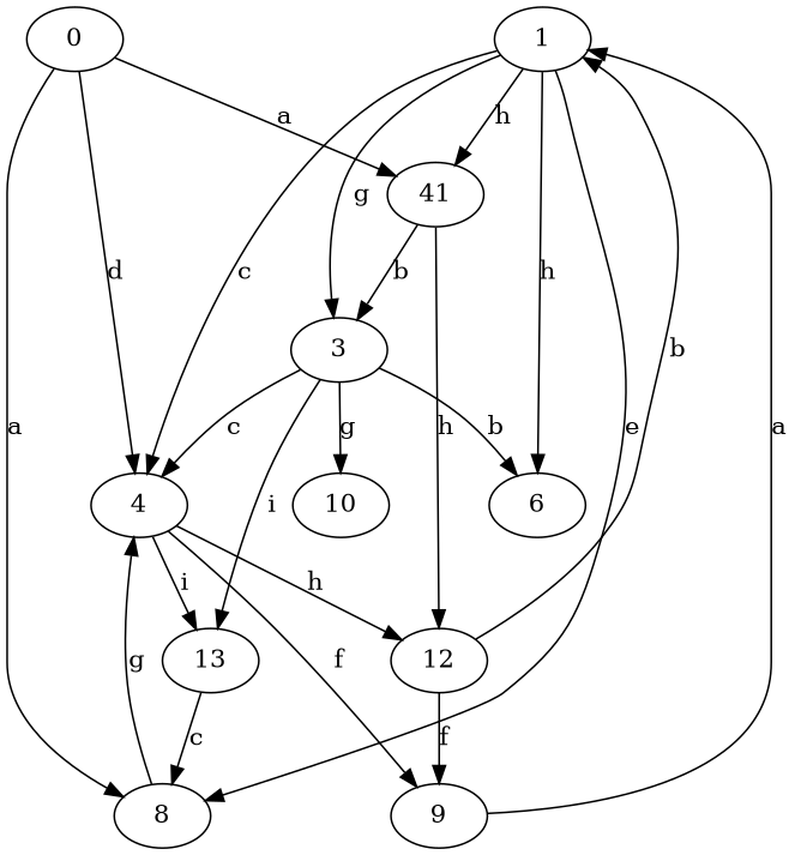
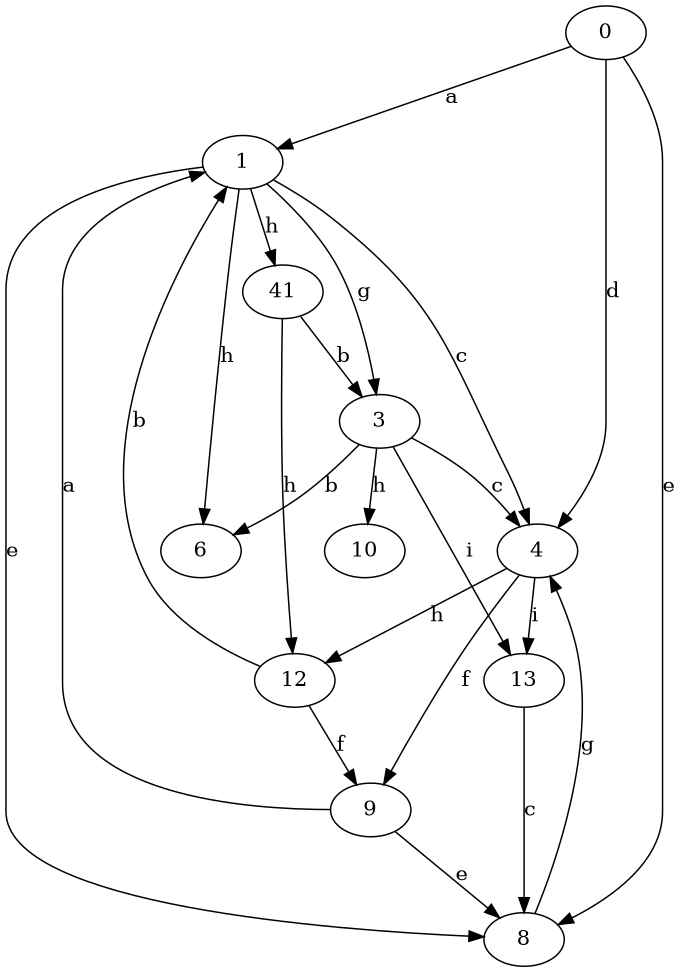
  strict digraph {
    1
    3
    4
    8
    n5 [label=41]
    6
    10
    13
    12
    9
    0
    1 -> 3 [label=g]
    1 -> 4 [label=c]
    1 -> 8 [label=e]
    1 -> n5 [label=h]
    1 -> 6 [label=h]
    3 -> 4 [label=c]
    3 -> 6 [label=b]
-   3 -> 10 [label=g]
+   3 -> 10 [label=h]
    3 -> 13 [label=i]
    4 -> 13 [label=i]
    4 -> 12 [label=h]
    4 -> 9 [label=f]
    8 -> 4 [label=g]
    n5 -> 3 [label=b]
    n5 -> 12 [label=h]
    13 -> 8 [label=c]
    12 -> 1 [label=b]
    12 -> 9 [label=f]
    9 -> 1 [label=a]
-   0 -> n5 [label=a]
+   9 -> 8 [label=e]
+   0 -> 1 [label=a]
    0 -> 4 [label=d]
-   0 -> 8 [label=a]
+   0 -> 8 [label=e]
  }
